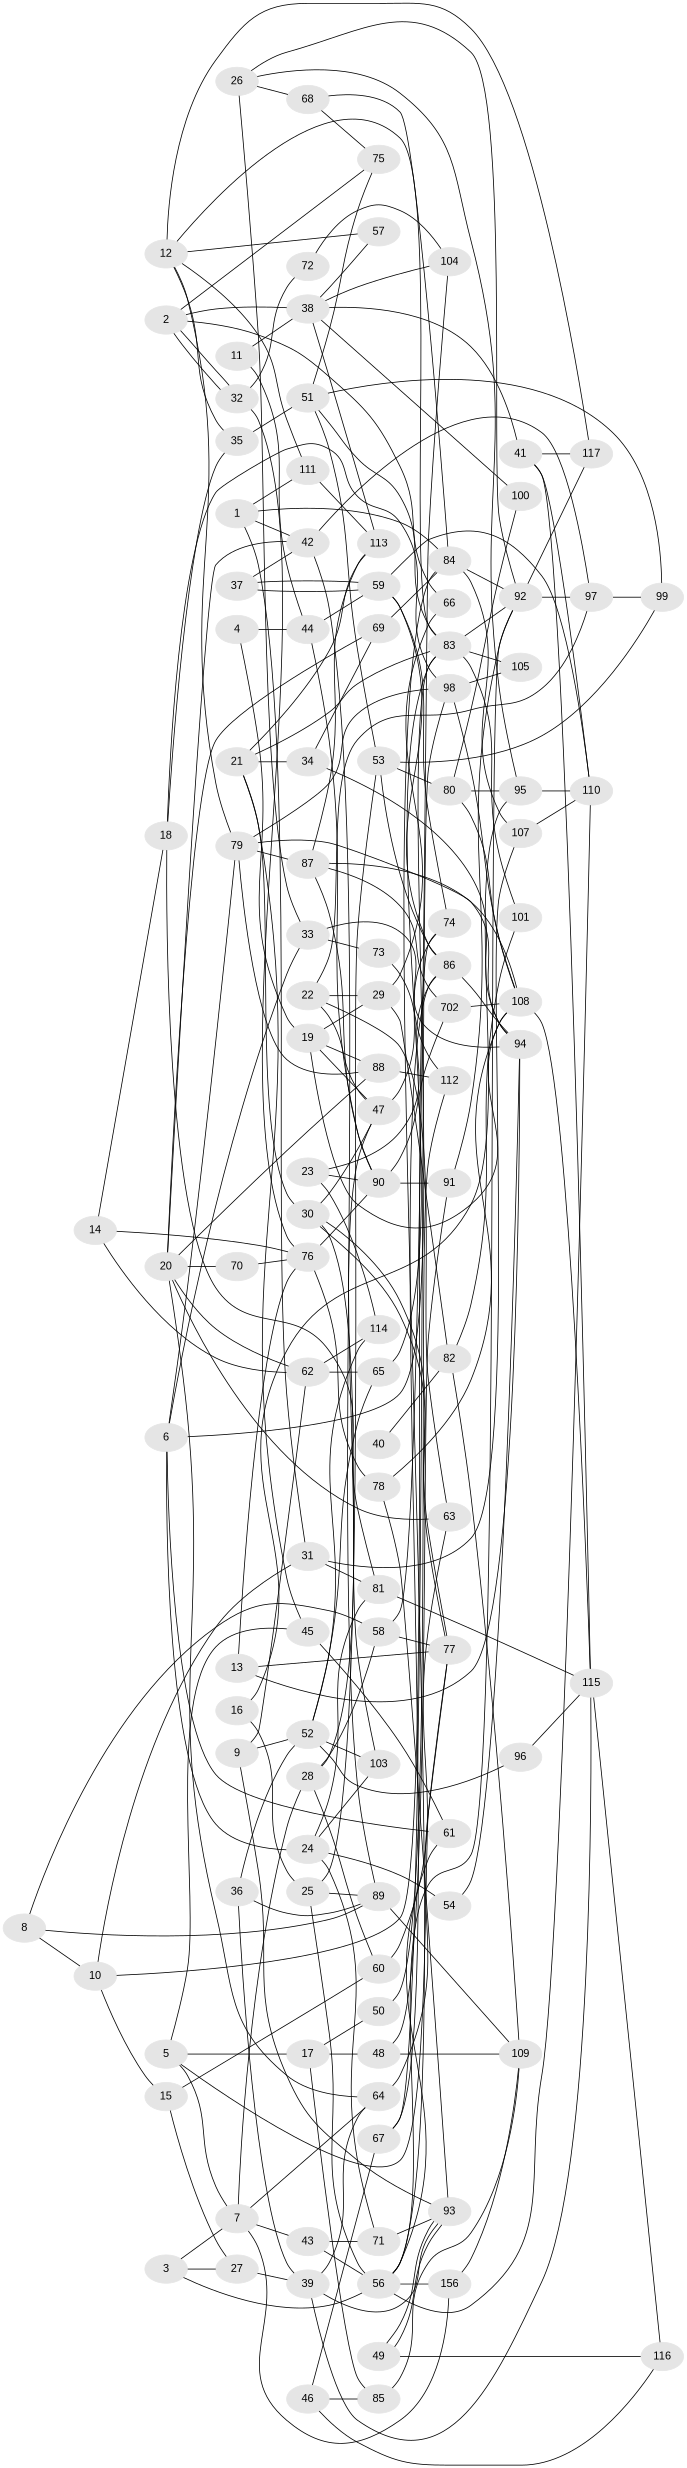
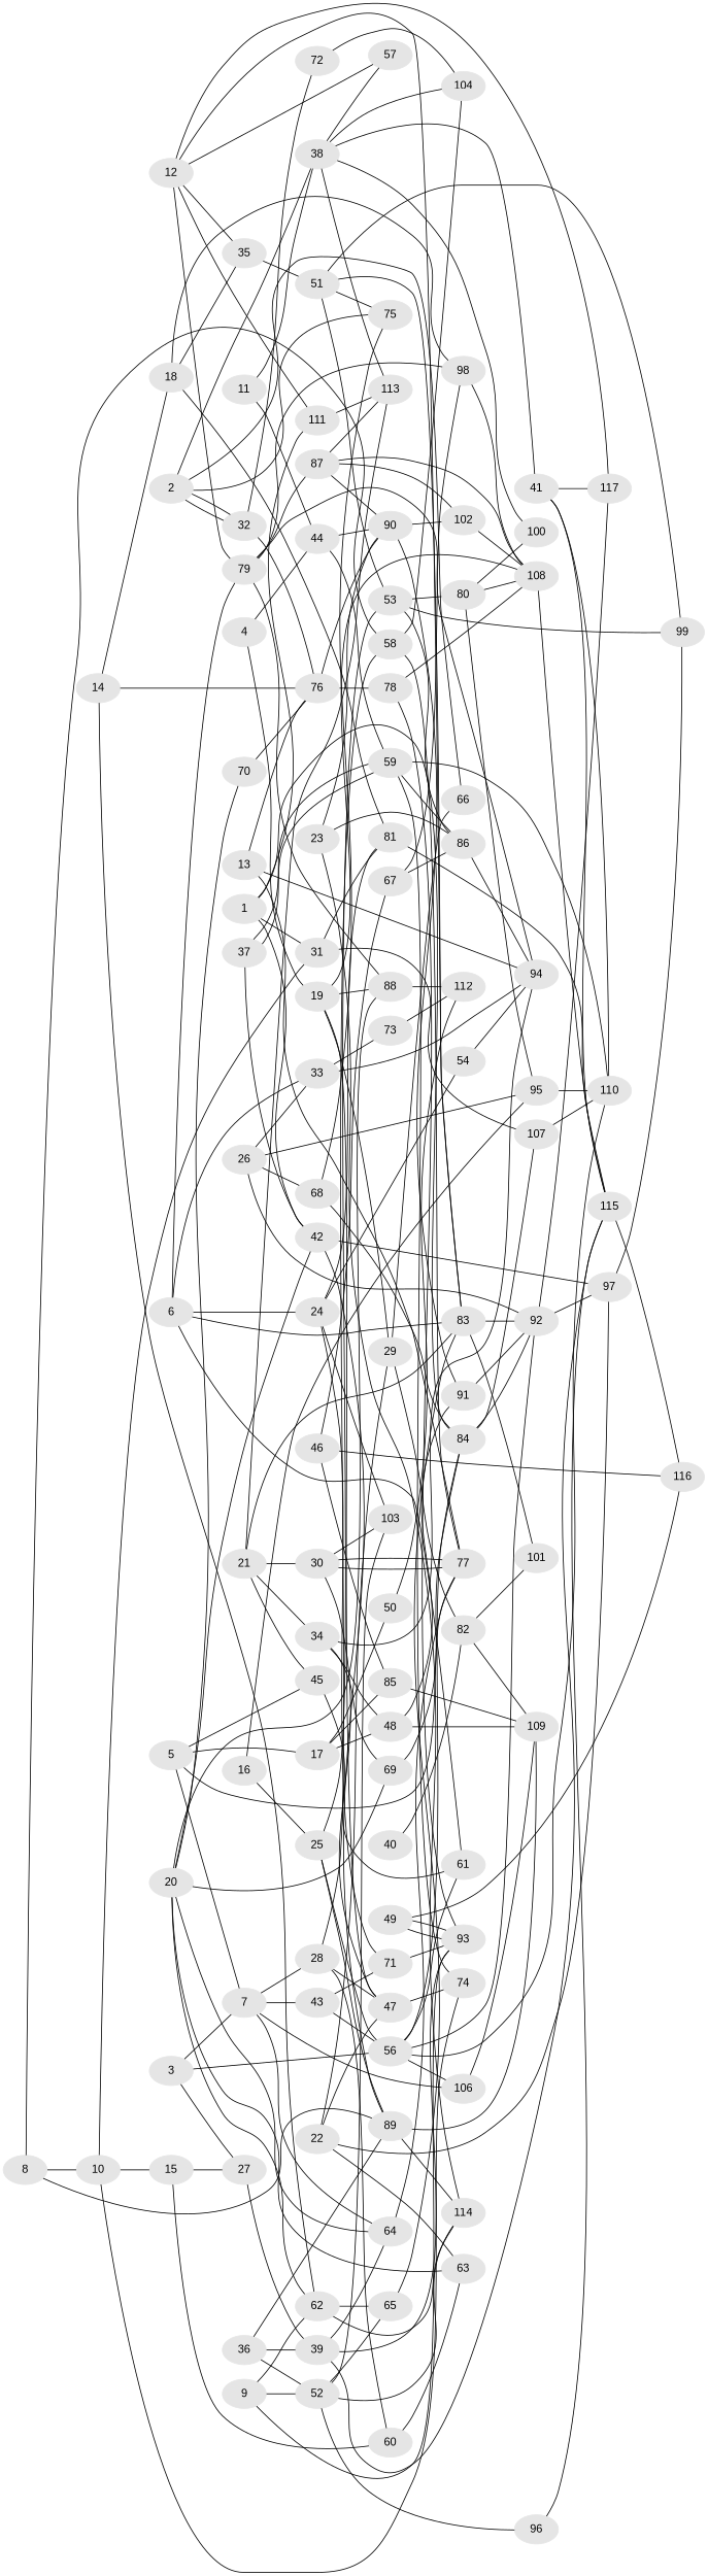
  graph {
    fontname="Liberation Sans"
    rankdir=LR
    node [color=gray90 fontname="Liberation Sans" style=filled]
    edge [fontname="Liberation Sans"]
    1
    31
    42
    84
    111
    81
    107
    89
    97
    92
    113
    2
    32
    38
    66
    75
    76
    72
    57
    41
    100
    104
    3
    7
    27
    56
    28
    43
    64
-   106 [label=156]
+   106
    39
    61
    110
    4
    19
    44
    29
    47
    88
    108
    90
    59
    5
    17
    45
    77
    48
    50
    85
    6
    24
    33
    79
    83
    54
    71
    103
    94
    73
    98
    87
    101
-   105
    58
    60
    109
    8
    10
    15
    74
    114
    9
    52
    62
    93
    65
    96
    11
    12
    35
    117
    51
    13
    78
    14
    18
    63
    16
    25
    95
    53
    91
    112
    115
    82
    20
    69
    70
    21
    30
    34
    22
    99
    23
    86
-   102 [label=702]
+   102
    40
    80
    26
    68
    36
    37
    116
    46
    67
    49
    1 -- 31
    1 -- 42
    1 -- 84
    1 -- 111
    31 -- 81
    31 -- 107
    42 -- 89
    42 -- 97
    84 -- 107
    84 -- 92
    111 -- 113
    81 -- 115
    107 -- 110
    89 -- 109
+   89 -- 114
    97 -- 99
    92 -- 97
    92 -- 117
    2 -- 32
    2 -- 32
    2 -- 38
    2 -- 66
    2 -- 75
    32 -- 76
    32 -- 72
    38 -- 113
    38 -- 57
    38 -- 41
    38 -- 100
    38 -- 104
    76 -- 90
    76 -- 78
    72 -- 104
    41 -- 110
    41 -- 117
    41 -- 115
    3 -- 7
    3 -- 27
    3 -- 56
    7 -- 28
    7 -- 43
    7 -- 64
    7 -- 106
    27 -- 39
    56 -- 84
    56 -- 92
    56 -- 106
    56 -- 61
    56 -- 110
    28 -- 47
    28 -- 58
    28 -- 60
    43 -- 56
    43 -- 71
    64 -- 77
    106 -- 109
    39 -- 64
    39 -- 93
    39 -- 115
    4 -- 19
    4 -- 44
    19 -- 29
    19 -- 47
    19 -- 88
    19 -- 108
    44 -- 90
    44 -- 59
    29 -- 66
    29 -- 82
    47 -- 74
    88 -- 112
    108 -- 115
    90 -- 91
    90 -- 102
    59 -- 110
    59 -- 74
    59 -- 86
    5 -- 7
    5 -- 17
    5 -- 45
    5 -- 77
    17 -- 48
    17 -- 50
    17 -- 85
    45 -- 61
    48 -- 109
    48 -- 91
    50 -- 112
    85 -- 109
    6 -- 61
    6 -- 24
    6 -- 33
    6 -- 79
    6 -- 83
    24 -- 81
    24 -- 54
    24 -- 71
    24 -- 103
    33 -- 94
    33 -- 73
    79 -- 88
    79 -- 94
    79 -- 98
    79 -- 87
    83 -- 92
    83 -- 101
-   83 -- 105
    54 -- 94
    71 -- 93
    73 -- 112
    98 -- 108
-   98 -- 105
    87 -- 113
    87 -- 108
    87 -- 90
    87 -- 102
    58 -- 104
    58 -- 77
    60 -- 63
    8 -- 89
    8 -- 58
    8 -- 10
    10 -- 31
    10 -- 15
    10 -- 74
    15 -- 27
    15 -- 60
    9 -- 52
    9 -- 62
    9 -- 93
    52 -- 103
    52 -- 114
    52 -- 65
    52 -- 96
    62 -- 114
    62 -- 65
    65 -- 83
    96 -- 115
    11 -- 38
    11 -- 44
    12 -- 111
    12 -- 57
    12 -- 79
    12 -- 83
    12 -- 35
    12 -- 117
    35 -- 51
    51 -- 75
    51 -- 83
    51 -- 53
    51 -- 99
    13 -- 76
    13 -- 77
    13 -- 94
    78 -- 108
    78 -- 93
    14 -- 76
    14 -- 62
    14 -- 18
    18 -- 81
    18 -- 98
    18 -- 35
    16 -- 25
    16 -- 95
    25 -- 89
    25 -- 56
    25 -- 53
    95 -- 110
    53 -- 99
    53 -- 86
    53 -- 80
    91 -- 92
    115 -- 116
    82 -- 101
    82 -- 109
    20 -- 42
    20 -- 64
    20 -- 88
    20 -- 62
    20 -- 63
    20 -- 69
    20 -- 70
    69 -- 84
    70 -- 76
    21 -- 113
    21 -- 45
    21 -- 83
    21 -- 30
    21 -- 34
    30 -- 47
    30 -- 77
    30 -- 77
    30 -- 103
+   34 -- 48
    34 -- 94
    34 -- 69
    22 -- 97
    22 -- 29
    22 -- 47
    22 -- 63
    23 -- 90
    23 -- 114
    23 -- 86
    86 -- 94
    102 -- 108
    40 -- 82
    80 -- 100
    80 -- 108
    80 -- 95
    26 -- 92
    26 -- 33
    26 -- 95
    26 -- 68
    68 -- 84
    68 -- 75
    36 -- 89
    36 -- 39
    36 -- 52
    37 -- 42
    37 -- 59
    37 -- 59
    46 -- 85
    46 -- 116
    46 -- 67
    67 -- 98
    67 -- 86
    49 -- 93
    49 -- 93
    49 -- 116
  }
